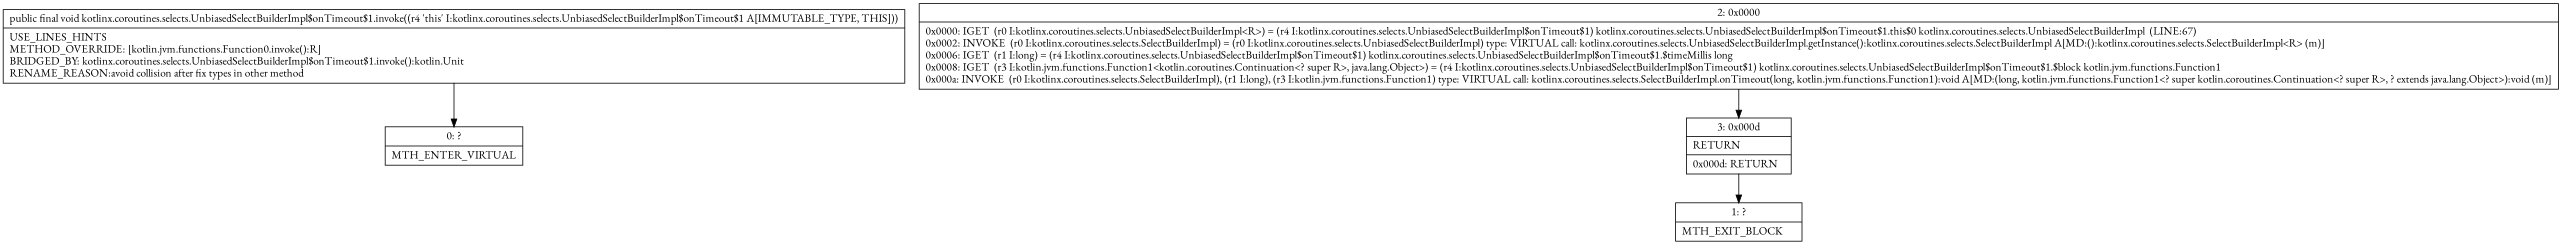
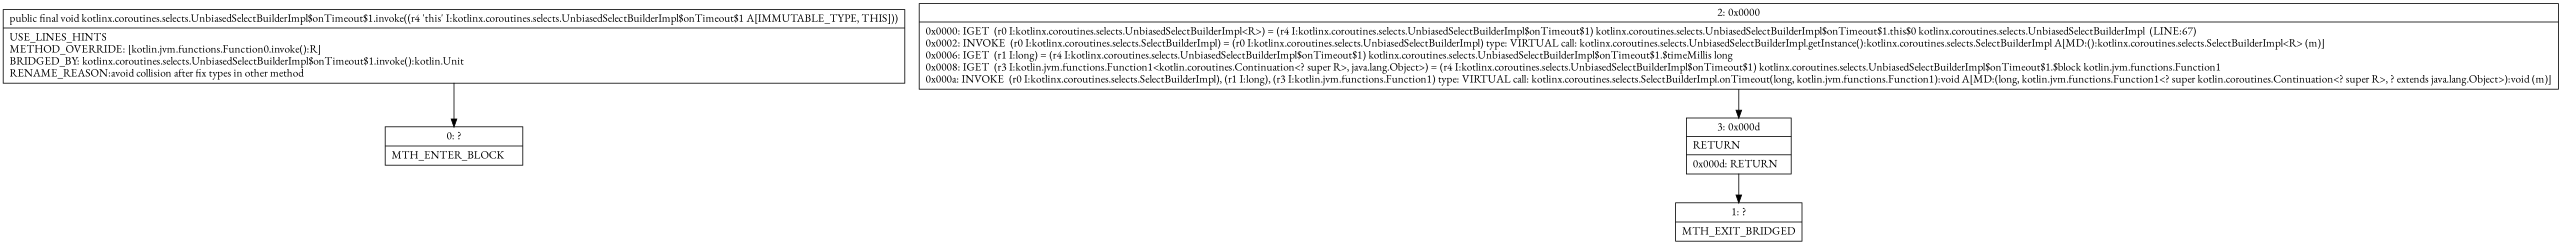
  digraph {
    fontname="EB Garamond"
    node [fontname="EB Garamond" shape=record]
    edge [fontname="EB Garamond"]
-   n1 [label="{0\:\ ?|MTH_ENTER_VIRTUAL\l}"]
+   n1 [label="{0\:\ ?|MTH_ENTER_BLOCK\l}"]
    n2 [label="{2\:\ 0x0000|0x0000: IGET  (r0 I:kotlinx.coroutines.selects.UnbiasedSelectBuilderImpl\<R\>) = (r4 I:kotlinx.coroutines.selects.UnbiasedSelectBuilderImpl$onTimeout$1) kotlinx.coroutines.selects.UnbiasedSelectBuilderImpl$onTimeout$1.this$0 kotlinx.coroutines.selects.UnbiasedSelectBuilderImpl  (LINE:67)\l0x0002: INVOKE  (r0 I:kotlinx.coroutines.selects.SelectBuilderImpl) = (r0 I:kotlinx.coroutines.selects.UnbiasedSelectBuilderImpl) type: VIRTUAL call: kotlinx.coroutines.selects.UnbiasedSelectBuilderImpl.getInstance():kotlinx.coroutines.selects.SelectBuilderImpl A[MD:():kotlinx.coroutines.selects.SelectBuilderImpl\<R\> (m)]\l0x0006: IGET  (r1 I:long) = (r4 I:kotlinx.coroutines.selects.UnbiasedSelectBuilderImpl$onTimeout$1) kotlinx.coroutines.selects.UnbiasedSelectBuilderImpl$onTimeout$1.$timeMillis long \l0x0008: IGET  (r3 I:kotlin.jvm.functions.Function1\<kotlin.coroutines.Continuation\<? super R\>, java.lang.Object\>) = (r4 I:kotlinx.coroutines.selects.UnbiasedSelectBuilderImpl$onTimeout$1) kotlinx.coroutines.selects.UnbiasedSelectBuilderImpl$onTimeout$1.$block kotlin.jvm.functions.Function1 \l0x000a: INVOKE  (r0 I:kotlinx.coroutines.selects.SelectBuilderImpl), (r1 I:long), (r3 I:kotlin.jvm.functions.Function1) type: VIRTUAL call: kotlinx.coroutines.selects.SelectBuilderImpl.onTimeout(long, kotlin.jvm.functions.Function1):void A[MD:(long, kotlin.jvm.functions.Function1\<? super kotlin.coroutines.Continuation\<? super R\>, ? extends java.lang.Object\>):void (m)]\l}"]
    n3 [label="{3\:\ 0x000d|RETURN\l|0x000d: RETURN   \l}"]
-   n4 [label="{1\:\ ?|MTH_EXIT_BLOCK\l}"]
+   n4 [label="{1\:\ ?|MTH_EXIT_BRIDGED\l}"]
    n5 [label="{public final void kotlinx.coroutines.selects.UnbiasedSelectBuilderImpl$onTimeout$1.invoke((r4 'this' I:kotlinx.coroutines.selects.UnbiasedSelectBuilderImpl$onTimeout$1 A[IMMUTABLE_TYPE, THIS]))  | USE_LINES_HINTS\lMETHOD_OVERRIDE: [kotlin.jvm.functions.Function0.invoke():R]\lBRIDGED_BY: kotlinx.coroutines.selects.UnbiasedSelectBuilderImpl$onTimeout$1.invoke():kotlin.Unit\lRENAME_REASON:avoid collision after fix types in other method\l}"]
    n2 -> n3
    n3 -> n4
    n5 -> n1
  }
